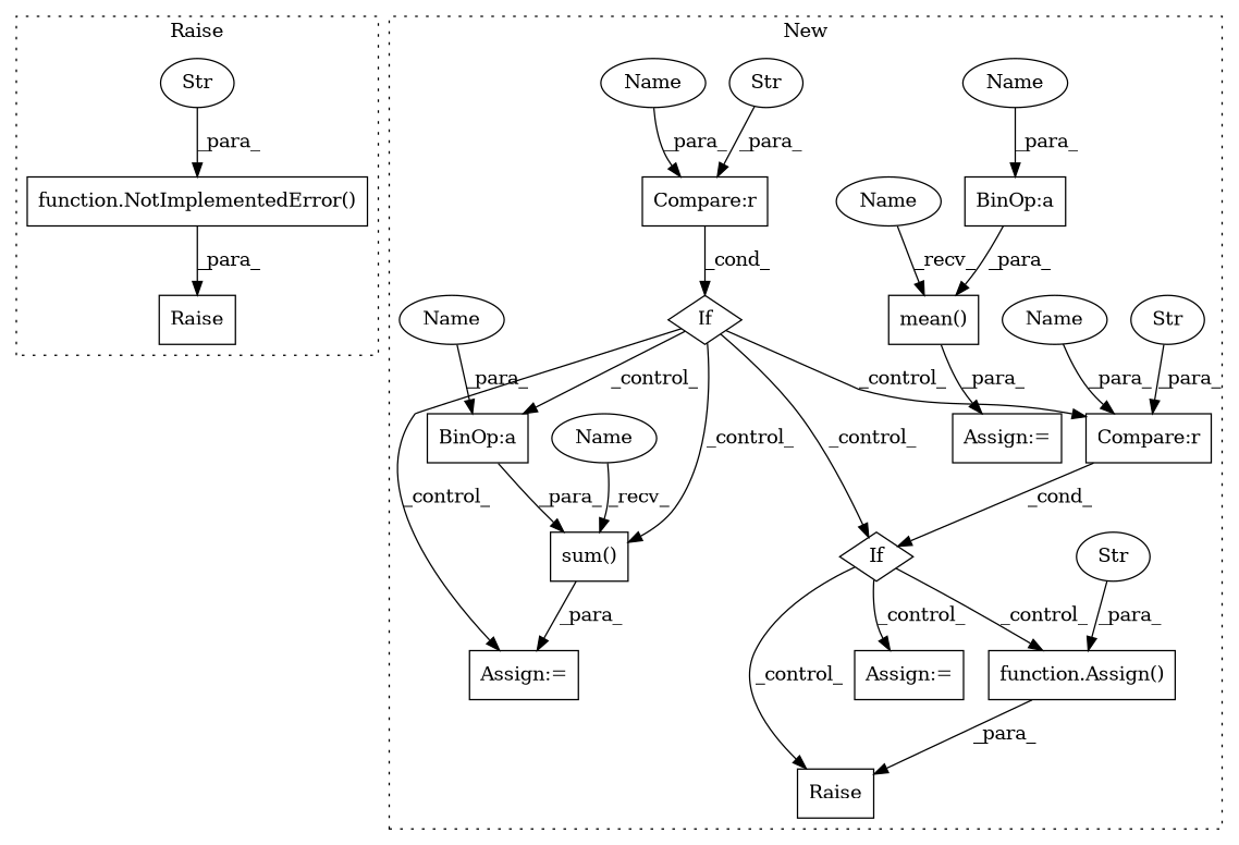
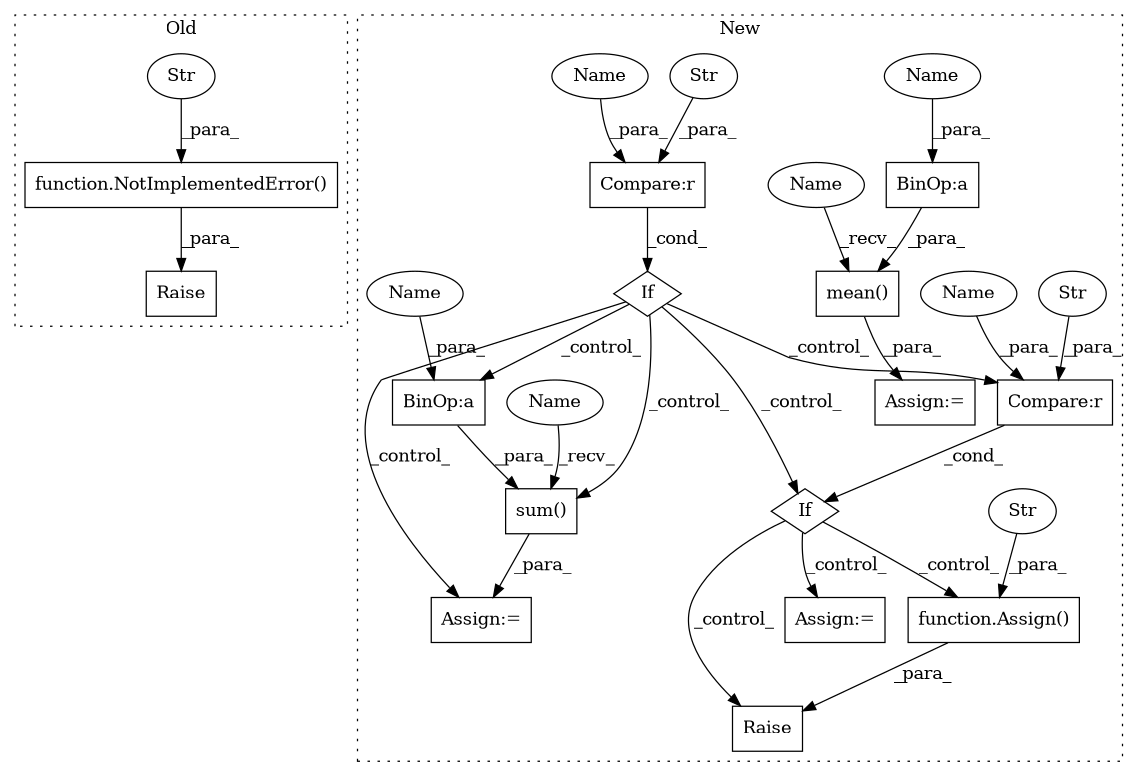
  digraph {
    node [a=87 l=6 s=3776 shape=box]
    n1 [a=75 l="20,1" label="function.NotImplementedError()" s="4079,4117"]
    n2 [a=91 label=Raise s=4073]
    n3 [a=66 l=18 label=Str s=4099 shape=ellipse]
    n4 [a=91 label=Raise s=3846]
    n5 [a=96 l=0 label=If shape=diamond]
    n6 [a=40 l=19 label="Compare:r"]
    n7 [a=96 l=0 label=If s=3705 shape=diamond]
    n8 [a=40 l=18 label="Compare:r" s=3705]
    n9 [a=75 l="10,1" label="sum()" s="3740,3765"]
    n10 [a=68 l=3 label="Assign:=" s=3809]
    n11 [a=68 l=3 label="Assign:=" s=3737]
    n12 [a=75 l="10,1" label="function.Assign()" s="3852,3915"]
    n13 [a=66 l=53 label=Str s=3862 shape=ellipse]
    n14 [a=82 l=3 label="BinOp:a" s=3756]
    n15 [a=66 l=5 label=Str s=3718 shape=ellipse]
    n16 [a=66 label=Str s=3789 shape=ellipse]
    n17 [a=82 l=3 label="BinOp:a" s=3685]
    n18 [a=75 l="11,1" label="mean()" s="3668,3694"]
    n19 [a=68 l=3 label="Assign:=" s=3665]
    n20 [l=5 label=Name s=3668 shape=ellipse]
    n21 [l=5 label=Name s=3740 shape=ellipse]
    n22 [l=9 label=Name s=3705 shape=ellipse]
    n23 [l=9 label=Name shape=ellipse]
    n24 [label=Name s=3759 shape=ellipse]
    n25 [label=Name s=3688 shape=ellipse]
    subgraph cluster_1 {
-     label=Raise
+     label=Old
      style=dotted
      n1
      n2
      n3
    }
    subgraph cluster_2 {
      label=New
      style=dotted
      n4
      n5
      n6
      n7
      n8
      n9
      n10
      n11
      n12
      n13
      n14
      n15
      n16
      n17
      n18
      n19
      n20
      n21
      n22
      n23
      n24
      n25
    }
    n1 -> n2 [label=_para_]
    n3 -> n1 [label=_para_]
    n5 -> n4 [label=_control_]
    n5 -> n10 [label=_control_]
    n5 -> n12 [label=_control_]
    n6 -> n5 [label=_cond_]
    n7 -> n5 [label=_control_]
    n7 -> n6 [label=_control_]
    n7 -> n9 [label=_control_]
    n7 -> n11 [label=_control_]
    n7 -> n14 [label=_control_]
    n8 -> n7 [label=_cond_]
    n9 -> n11 [label=_para_]
    n12 -> n4 [label=_para_]
    n13 -> n12 [label=_para_]
    n14 -> n9 [label=_para_]
    n15 -> n8 [label=_para_]
    n16 -> n6 [label=_para_]
    n17 -> n18 [label=_para_]
    n18 -> n19 [label=_para_]
    n20 -> n18 [label=_recv_]
    n21 -> n9 [label=_recv_]
    n22 -> n8 [label=_para_]
    n23 -> n6 [label=_para_]
    n24 -> n14 [label=_para_]
    n25 -> n17 [label=_para_]
  }
